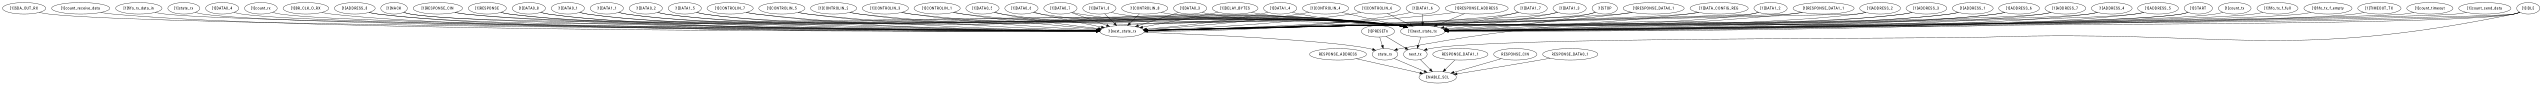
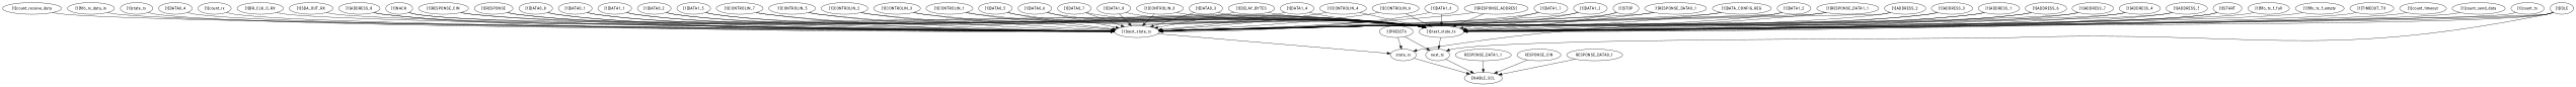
  strict digraph {
    fontname="Roboto Condensed"
    node [complexity=23 fontname="Roboto Condensed" importance=0.327359926506 rank=0.0142330402829]
    edge [fontname="Roboto Condensed"]
-   RESPONSE_ADDRESS [complexity=17 importance=0.0167772271904 rank=0.000986895717085]
    ENABLE_SCL [complexity=0 importance=0.00953565114117 rank=0.0]
    "[1]RESPONSE" [complexity=27 importance=1.931381988 rank=0.0715326662221]
    "[1]next_state_rx" [complexity=19 importance=0.199798928923 rank=0.0105157331012]
    "[1]next_state_tx" [complexity=19 importance=0.160059175228 rank=0.00842416711727]
    state_rx [complexity=17 importance=0.0782826253726 rank=0.00460486031603]
    n7 [complexity=17 importance=0.0651783136587 label=next_tx rank=0.00383401845051]
    "[1]DATA0_8"
    "[1]DATA0_1" [complexity=25 importance=0.487419101734 rank=0.0194967640694]
    "[1]DATA1_1" [complexity=25 importance=0.487419101734 rank=0.0194967640694]
    "[1]DATA0_2"
    "[1]count_timeout" [complexity=26 importance=0.177440301427 rank=0.00682462697795]
    "[1]DATA1_5"
    RESPONSE_DATA1_1 [complexity=17 importance=0.0167772271904 rank=0.000986895717085]
    "[1]IDLE" [complexity=27 importance=0.647478276962 rank=0.0239806769245]
    "[1]CONTROLIN_7"
    RESPONSE_CIN [complexity=17 importance=0.0167772271904 rank=0.000986895717085]
    "[1]CONTROLIN_5"
    "[1]CONTROLIN_2"
    "[1]CONTROLIN_3"
    "[1]state_rx" [complexity=22 importance=18.2504495062 rank=0.829565886646]
    "[1]CONTROLIN_1" [complexity=25 importance=0.487419101734 rank=0.0194967640694]
    "[1]DATA0_4"
    "[1]DATA0_5"
    "[1]DATA0_6"
    "[1]DATA0_7"
    "[1]DATA1_8"
    "[1]CONTROLIN_8"
    "[1]DATA0_3"
    "[1]count_send_data" [complexity=99 importance=14.4272862125 rank=0.145730163762]
    "[1]PRESETn" [complexity=18 importance=11.087554898 rank=0.615975272113]
    "[1]count_tx" [complexity=27 importance=3.21089994715 rank=0.118922220265]
    "[1]count_rx" [importance=2.00923976023 rank=0.0873582504446]
    "[1]BR_CLK_O_RX" [importance=0.212002576696 rank=0.00921750333459]
    "[1]DELAY_BYTES" [complexity=29 importance=0.80753745219 rank=0.027846119041]
    "[1]DATA1_4"
    "[1]SDA_OUT_RX" [importance=0.211981056589 rank=0.00921656767779]
    "[1]CONTROLIN_4"
    "[1]fifo_tx_f_full" [complexity=34 importance=1.12765580265 rank=0.0331663471367]
    "[1]CONTROLIN_6"
    "[1]DATA1_6"
    "[1]RESPONSE_ADDRESS"
    "[1]DATA1_7"
    "[1]count_receive_data" [complexity=97 importance=17.2122267451 rank=0.177445636547]
    "[1]DATA1_3"
    "[1]fifo_tx_f_empty" [complexity=34 importance=0.967596627419 rank=0.0284587243358]
    "[1]TIMEOUT_TX" [complexity=26 importance=0.167300751277 rank=0.0064346442799]
    "[1]STOP"
    RESPONSE_DATA0_1 [complexity=17 importance=0.0167772271904 rank=0.000986895717085]
    "[1]fifo_rx_data_in" [complexity=21 importance=0.833538085485 rank=0.039692289785]
    "[1]RESPONSE_DATA0_1"
    "[1]DATA_CONFIG_REG" [complexity=114 importance=16.3332774493 rank=0.143274363591]
    "[1]DATA1_2"
    "[1]RESPONSE_DATA1_1"
    "[1]ADDRESS_2"
    "[1]ADDRESS_3"
    "[1]ADDRESS_1" [complexity=25 importance=0.487419101734 rank=0.0194967640694]
    "[1]ADDRESS_6"
    "[1]ADDRESS_7"
    "[1]ADDRESS_4"
    "[1]ADDRESS_5"
    "[1]START"
    "[1]ADDRESS_8"
    "[1]NACK" [complexity=29 importance=0.80753745219 rank=0.027846119041]
    "[1]RESPONSE_CIN"
-   RESPONSE_ADDRESS -> ENABLE_SCL
    "[1]RESPONSE" -> "[1]next_state_rx"
    "[1]RESPONSE" -> "[1]next_state_tx"
    "[1]next_state_rx" -> state_rx
    "[1]next_state_tx" -> n7
    state_rx -> ENABLE_SCL
    n7 -> ENABLE_SCL
    "[1]DATA0_8" -> "[1]next_state_rx"
    "[1]DATA0_8" -> "[1]next_state_tx"
    "[1]DATA0_1" -> "[1]next_state_rx"
    "[1]DATA0_1" -> "[1]next_state_tx"
    "[1]DATA1_1" -> "[1]next_state_rx"
    "[1]DATA1_1" -> "[1]next_state_tx"
    "[1]DATA0_2" -> "[1]next_state_rx"
    "[1]DATA0_2" -> "[1]next_state_tx"
    "[1]count_timeout" -> "[1]next_state_tx"
    "[1]DATA1_5" -> "[1]next_state_rx"
    "[1]DATA1_5" -> "[1]next_state_tx"
    RESPONSE_DATA1_1 -> ENABLE_SCL
    "[1]IDLE" -> "[1]next_state_rx"
    "[1]IDLE" -> "[1]next_state_tx"
    "[1]IDLE" -> state_rx
    "[1]IDLE" -> n7
    "[1]CONTROLIN_7" -> "[1]next_state_rx"
    "[1]CONTROLIN_7" -> "[1]next_state_tx"
    RESPONSE_CIN -> ENABLE_SCL
    "[1]CONTROLIN_5" -> "[1]next_state_rx"
    "[1]CONTROLIN_5" -> "[1]next_state_tx"
    "[1]CONTROLIN_2" -> "[1]next_state_rx"
    "[1]CONTROLIN_2" -> "[1]next_state_tx"
    "[1]CONTROLIN_3" -> "[1]next_state_rx"
    "[1]CONTROLIN_3" -> "[1]next_state_tx"
    "[1]state_rx" -> "[1]next_state_rx"
    "[1]CONTROLIN_1" -> "[1]next_state_rx"
    "[1]CONTROLIN_1" -> "[1]next_state_tx"
    "[1]DATA0_4" -> "[1]next_state_rx"
    "[1]DATA0_5" -> "[1]next_state_rx"
    "[1]DATA0_5" -> "[1]next_state_tx"
    "[1]DATA0_6" -> "[1]next_state_rx"
    "[1]DATA0_6" -> "[1]next_state_tx"
    "[1]DATA0_7" -> "[1]next_state_rx"
    "[1]DATA0_7" -> "[1]next_state_tx"
    "[1]DATA1_8" -> "[1]next_state_rx"
    "[1]DATA1_8" -> "[1]next_state_tx"
    "[1]CONTROLIN_8" -> "[1]next_state_rx"
    "[1]CONTROLIN_8" -> "[1]next_state_tx"
    "[1]DATA0_3" -> "[1]next_state_rx"
    "[1]DATA0_3" -> "[1]next_state_tx"
    "[1]count_send_data" -> "[1]next_state_tx"
    "[1]PRESETn" -> state_rx
    "[1]PRESETn" -> n7
    "[1]count_tx" -> "[1]next_state_tx"
    "[1]count_rx" -> "[1]next_state_rx"
    "[1]BR_CLK_O_RX" -> "[1]next_state_rx"
    "[1]DELAY_BYTES" -> "[1]next_state_rx"
    "[1]DELAY_BYTES" -> "[1]next_state_tx"
    "[1]DATA1_4" -> "[1]next_state_rx"
    "[1]DATA1_4" -> "[1]next_state_tx"
    "[1]SDA_OUT_RX" -> "[1]next_state_rx"
    "[1]CONTROLIN_4" -> "[1]next_state_rx"
    "[1]CONTROLIN_4" -> "[1]next_state_tx"
    "[1]fifo_tx_f_full" -> "[1]next_state_tx"
    "[1]CONTROLIN_6" -> "[1]next_state_rx"
    "[1]CONTROLIN_6" -> "[1]next_state_tx"
    "[1]DATA1_6" -> "[1]next_state_rx"
    "[1]DATA1_6" -> "[1]next_state_tx"
    "[1]RESPONSE_ADDRESS" -> "[1]next_state_rx"
    "[1]RESPONSE_ADDRESS" -> "[1]next_state_tx"
    "[1]DATA1_7" -> "[1]next_state_rx"
    "[1]DATA1_7" -> "[1]next_state_tx"
    "[1]count_receive_data" -> "[1]next_state_rx"
    "[1]DATA1_3" -> "[1]next_state_rx"
    "[1]DATA1_3" -> "[1]next_state_tx"
    "[1]fifo_tx_f_empty" -> "[1]next_state_tx"
    "[1]TIMEOUT_TX" -> "[1]next_state_tx"
    "[1]STOP" -> "[1]next_state_rx"
    "[1]STOP" -> "[1]next_state_tx"
    RESPONSE_DATA0_1 -> ENABLE_SCL
    "[1]fifo_rx_data_in" -> "[1]next_state_rx"
    "[1]RESPONSE_DATA0_1" -> "[1]next_state_rx"
    "[1]RESPONSE_DATA0_1" -> "[1]next_state_tx"
    "[1]DATA_CONFIG_REG" -> "[1]next_state_rx"
    "[1]DATA_CONFIG_REG" -> "[1]next_state_tx"
    "[1]DATA1_2" -> "[1]next_state_rx"
    "[1]DATA1_2" -> "[1]next_state_tx"
    "[1]RESPONSE_DATA1_1" -> "[1]next_state_rx"
    "[1]RESPONSE_DATA1_1" -> "[1]next_state_tx"
    "[1]ADDRESS_2" -> "[1]next_state_rx"
    "[1]ADDRESS_2" -> "[1]next_state_tx"
    "[1]ADDRESS_3" -> "[1]next_state_rx"
    "[1]ADDRESS_3" -> "[1]next_state_tx"
    "[1]ADDRESS_1" -> "[1]next_state_rx"
    "[1]ADDRESS_1" -> "[1]next_state_tx"
    "[1]ADDRESS_6" -> "[1]next_state_rx"
    "[1]ADDRESS_6" -> "[1]next_state_tx"
    "[1]ADDRESS_7" -> "[1]next_state_rx"
    "[1]ADDRESS_7" -> "[1]next_state_tx"
    "[1]ADDRESS_4" -> "[1]next_state_rx"
    "[1]ADDRESS_4" -> "[1]next_state_tx"
    "[1]ADDRESS_5" -> "[1]next_state_rx"
    "[1]ADDRESS_5" -> "[1]next_state_tx"
    "[1]START" -> "[1]next_state_rx"
    "[1]START" -> "[1]next_state_tx"
    "[1]ADDRESS_8" -> "[1]next_state_rx"
    "[1]ADDRESS_8" -> "[1]next_state_tx"
    "[1]NACK" -> "[1]next_state_rx"
    "[1]NACK" -> "[1]next_state_tx"
    "[1]RESPONSE_CIN" -> "[1]next_state_rx"
    "[1]RESPONSE_CIN" -> "[1]next_state_tx"
  }
